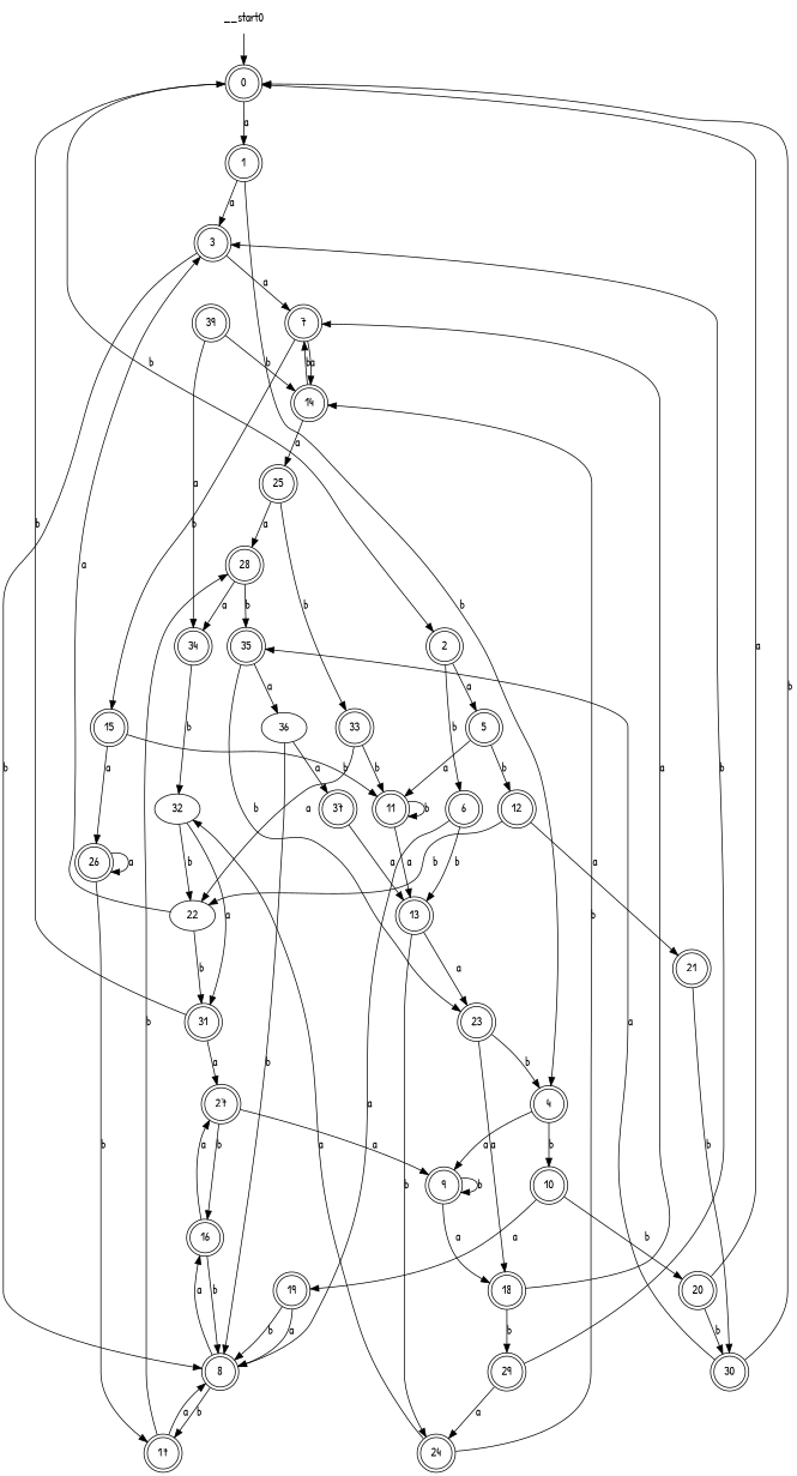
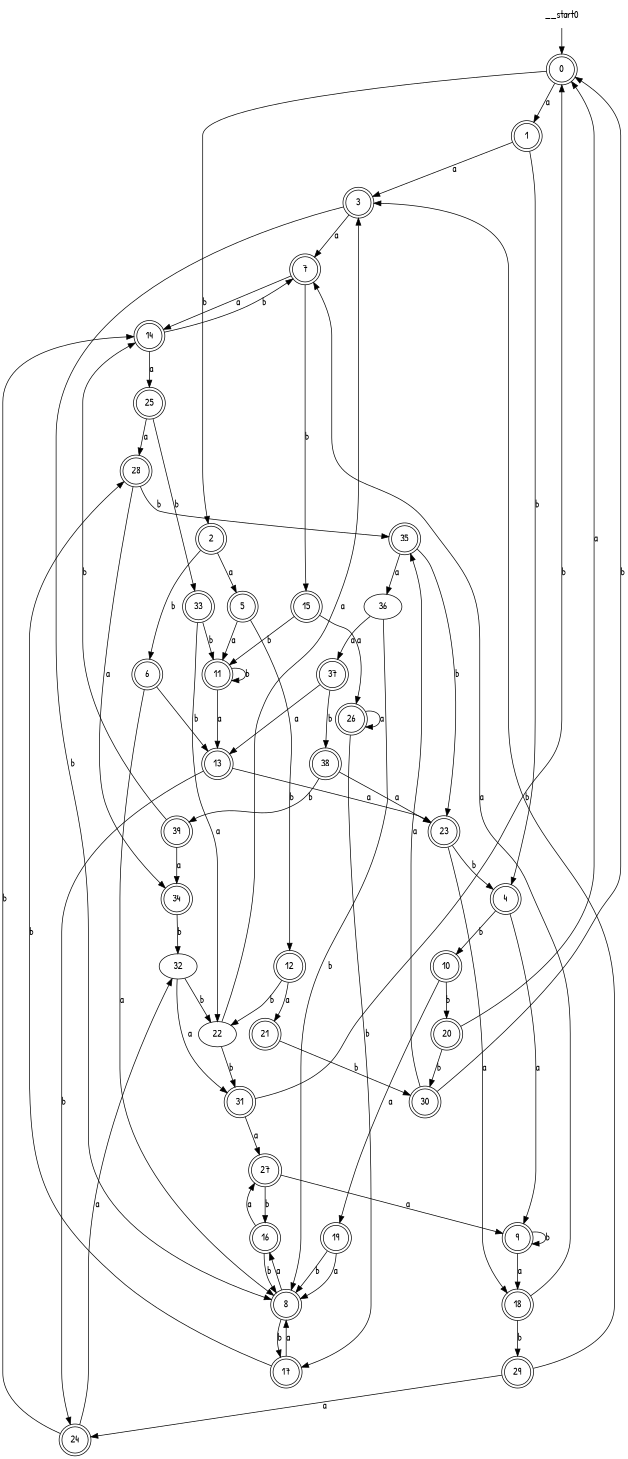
  digraph {
    fontname="Patrick Hand"
    node [fontname="Patrick Hand" shape=doublecircle]
    edge [fontname="Patrick Hand"]
    __start0 [shape=none]
    0
    1
    2
    3
    4
    5
    6
    7
    8
    9
    10
    11
    12
    13
    14
    15
    16
    17
    18
    19
    20
    21
    22 [shape=""]
    23
    24
    25
    26
    27
    28
    29
    30
    31
    32 [shape=""]
    33
    34
    35
    36 [shape=""]
    37
+   38
    39
    __start0 -> 0
    0 -> 1 [label=a]
    0 -> 2 [label=b]
    1 -> 3 [label=a]
    1 -> 4 [label=b]
    2 -> 5 [label=a]
    2 -> 6 [label=b]
    3 -> 7 [label=a]
    3 -> 8 [label=b]
    4 -> 9 [label=a]
    4 -> 10 [label=b]
    5 -> 11 [label=a]
    5 -> 12 [label=b]
    6 -> 8 [label=a]
    6 -> 13 [label=b]
    7 -> 14 [label=a]
    7 -> 15 [label=b]
    8 -> 16 [label=a]
    8 -> 17 [label=b]
    9 -> 9 [label=b]
    9 -> 18 [label=a]
    10 -> 19 [label=a]
    10 -> 20 [label=b]
    11 -> 11 [label=b]
    11 -> 13 [label=a]
    12 -> 21 [label=a]
    12 -> 22 [label=b]
    13 -> 23 [label=a]
    13 -> 24 [label=b]
    14 -> 7 [label=b]
    14 -> 25 [label=a]
    15 -> 11 [label=b]
    15 -> 26 [label=a]
    16 -> 8 [label=b]
    16 -> 27 [label=a]
    17 -> 8 [label=a]
    17 -> 28 [label=b]
    18 -> 7 [label=a]
    18 -> 29 [label=b]
    19 -> 8 [label=a]
    19 -> 8 [label=b]
    20 -> 0 [label=a]
    20 -> 30 [label=b]
    21 -> 30 [label=b]
    22 -> 3 [label=a]
    22 -> 31 [label=b]
    23 -> 4 [label=b]
    23 -> 18 [label=a]
    24 -> 14 [label=b]
    24 -> 32 [label=a]
    25 -> 28 [label=a]
    25 -> 33 [label=b]
    26 -> 17 [label=b]
    26 -> 26 [label=a]
    27 -> 9 [label=a]
    27 -> 16 [label=b]
    28 -> 34 [label=a]
    28 -> 35 [label=b]
    29 -> 3 [label=b]
    29 -> 24 [label=a]
    30 -> 0 [label=b]
    30 -> 35 [label=a]
    31 -> 0 [label=b]
    31 -> 27 [label=a]
    32 -> 22 [label=b]
    32 -> 31 [label=a]
    33 -> 11 [label=b]
    33 -> 22 [label=a]
    34 -> 32 [label=b]
    35 -> 23 [label=b]
    35 -> 36 [label=a]
    36 -> 8 [label=b]
    36 -> 37 [label=a]
    37 -> 13 [label=a]
+   37 -> 38 [label=b]
+   38 -> 23 [label=a]
+   38 -> 39 [label=b]
    39 -> 14 [label=b]
    39 -> 34 [label=a]
  }
